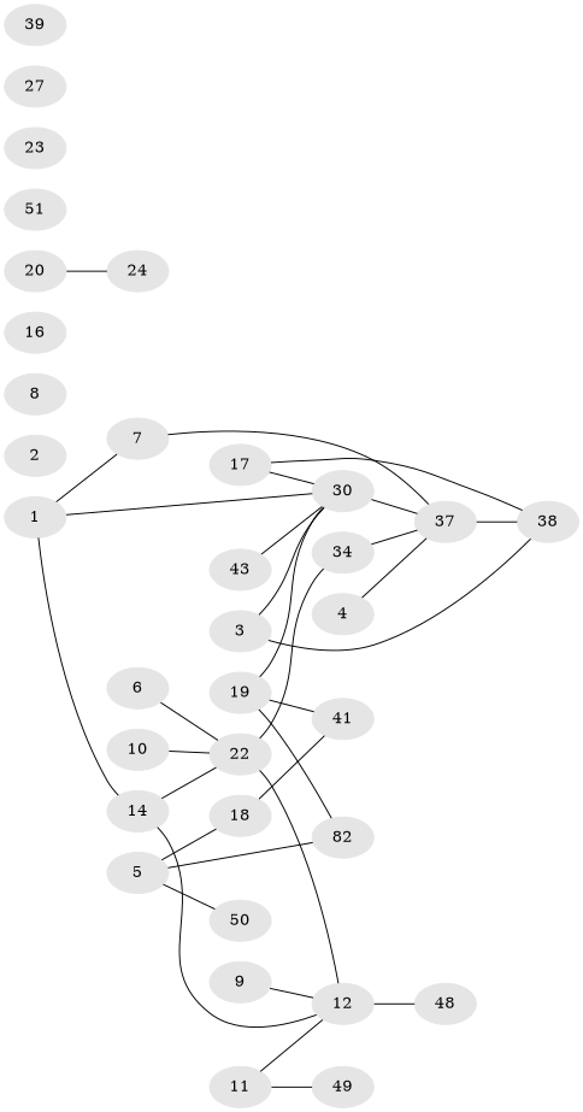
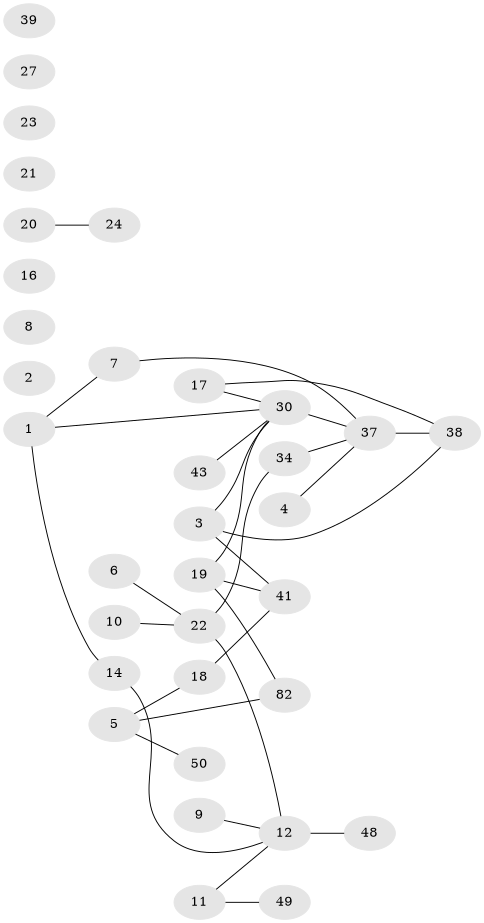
  graph {
    rankdir=LR
    node [color=gray90 style=filled]
    1 [super="+43"]
    7
    14
    30 [super="+35"]
    37 [super="+47"]
    22 [super="+28"]
    n7 [label=12 super="+36"]
    2
    3 [super="+15"]
    38 [super="+46"]
    41
    4 [super="+26"]
    5 [super="+12"]
    18 [super="+29"]
    n15 [label=82]
    50
    34 [super="+51"]
    6
    8
    48
    9
    10 [super="+40"]
    11 [super="+31"]
    49
    n25 [label=43]
    16
    17 [super="+44"]
    19 [super="+33"]
    24 [super="+25"]
    20
-   21 [label=51]
+   21
    23 [super="+45"]
    27
    39
    1 -- 7
    1 -- 14
    1 -- 30
    7 -- 37
-   14 -- 22
    14 -- n7
    30 -- 37
    37 -- 38
    22 -- n7
    22 -- 34
    n7 -- 48
    3 -- 30
    3 -- 38
+   3 -- 41
    4 -- 37
    5 -- 18
    5 -- n15
    5 -- 50
    18 -- 41
    34 -- 37
    6 -- 22
    9 -- n7
    10 -- 22
    11 -- n7
    11 -- 49
    n25 -- 30
    17 -- 30
    17 -- 38
    19 -- 30
    19 -- 41
    19 -- n15
    20 -- 24
  }
